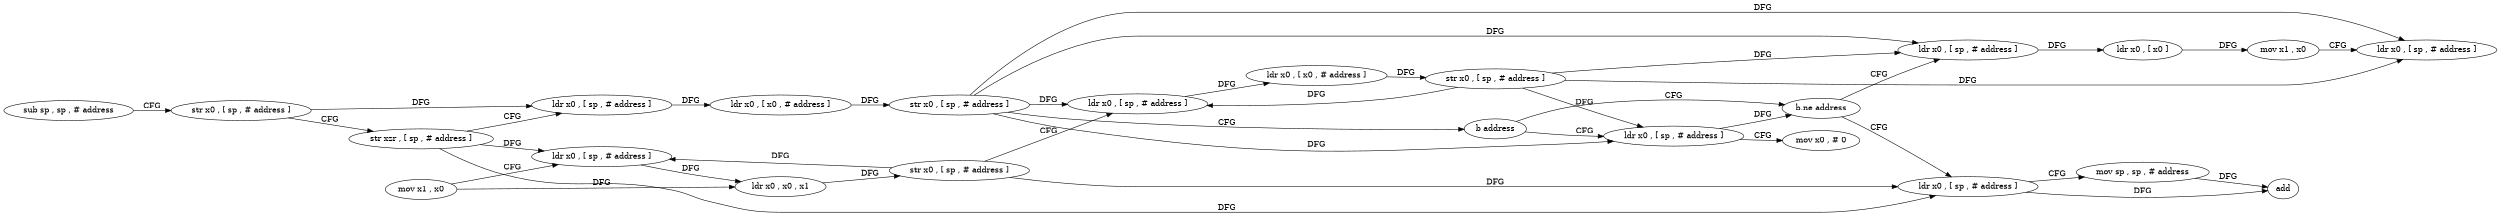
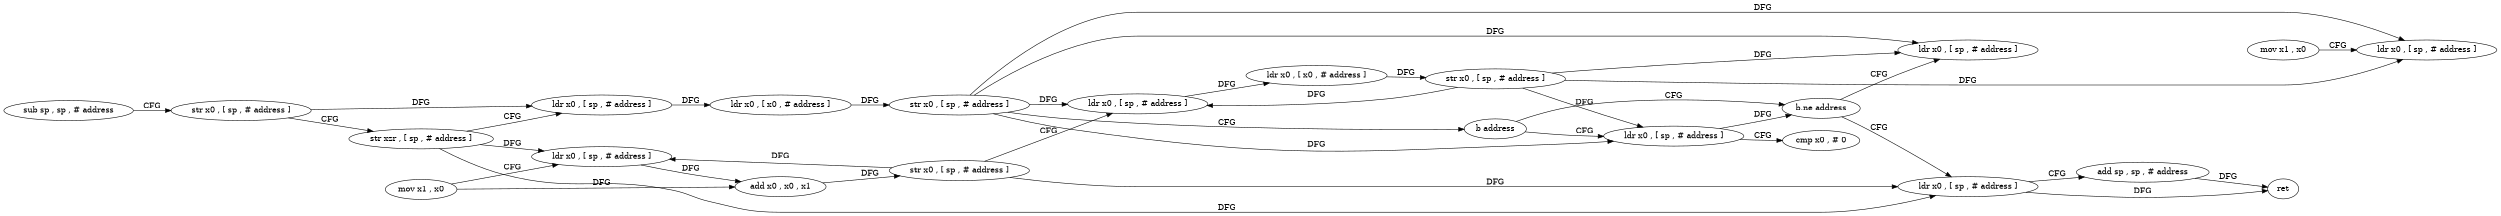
  digraph {
    rankdir=LR
    n1 [label="sub sp , sp , # address"]
    n2 [label="str x0 , [ sp , # address ]"]
    n3 [label="str xzr , [ sp , # address ]"]
    n4 [label="ldr x0 , [ sp , # address ]"]
    n5 [label="ldr x0 , [ sp , # address ]"]
    n6 [label="ldr x0 , [ sp , # address ]"]
    n7 [label="ldr x0 , [ x0 , # address ]"]
-   n8 [label="mov sp , sp , # address"]
-   n9 [label=add]
-   n10 [label="ldr x0 , x0 , x1"]
+   n8 [label="add sp , sp , # address"]
+   n9 [label=ret]
+   n10 [label="add x0 , x0 , x1"]
    n11 [label="str x0 , [ sp , # address ]"]
    n12 [label="b address"]
    n13 [label="ldr x0 , [ sp , # address ]"]
    n14 [label="ldr x0 , [ sp , # address ]"]
    n15 [label="ldr x0 , [ sp , # address ]"]
    n16 [label="ldr x0 , [ sp , # address ]"]
    n17 [label="b.ne address"]
-   n18 [label="mov x0 , # 0"]
-   n19 [label="ldr x0 , [ x0 ]"]
+   n18 [label="cmp x0 , # 0"]
    n20 [label="ldr x0 , [ x0 , # address ]"]
    n21 [label="mov x1 , x0"]
    n22 [label="mov x1 , x0"]
    n23 [label="str x0 , [ sp , # address ]"]
    n24 [label="str x0 , [ sp , # address ]"]
    n1 -> n2 [label=CFG]
    n2 -> n3 [label=CFG]
    n2 -> n4 [label=DFG]
    n3 -> n4 [label=CFG]
    n3 -> n5 [label=DFG]
    n3 -> n6 [label=DFG]
    n4 -> n7 [label=DFG]
    n5 -> n8 [label=CFG]
    n5 -> n9 [label=DFG]
    n6 -> n10 [label=DFG]
    n7 -> n11 [label=DFG]
    n8 -> n9 [label=DFG]
    n10 -> n23 [label=DFG]
    n11 -> n12 [label=CFG]
    n11 -> n13 [label=DFG]
    n11 -> n14 [label=DFG]
    n11 -> n15 [label=DFG]
    n11 -> n16 [label=DFG]
    n12 -> n13 [label=CFG]
    n12 -> n17 [label=CFG]
    n13 -> n17 [label=DFG]
    n13 -> n18 [label=CFG]
-   n14 -> n19 [label=DFG]
    n16 -> n20 [label=DFG]
    n17 -> n5 [label=CFG]
    n17 -> n14 [label=CFG]
-   n19 -> n21 [label=DFG]
    n20 -> n24 [label=DFG]
    n21 -> n15 [label=CFG]
    n22 -> n6 [label=CFG]
    n22 -> n10 [label=DFG]
    n23 -> n5 [label=DFG]
    n23 -> n6 [label=DFG]
    n23 -> n16 [label=CFG]
    n24 -> n13 [label=DFG]
    n24 -> n14 [label=DFG]
    n24 -> n15 [label=DFG]
    n24 -> n16 [label=DFG]
  }
